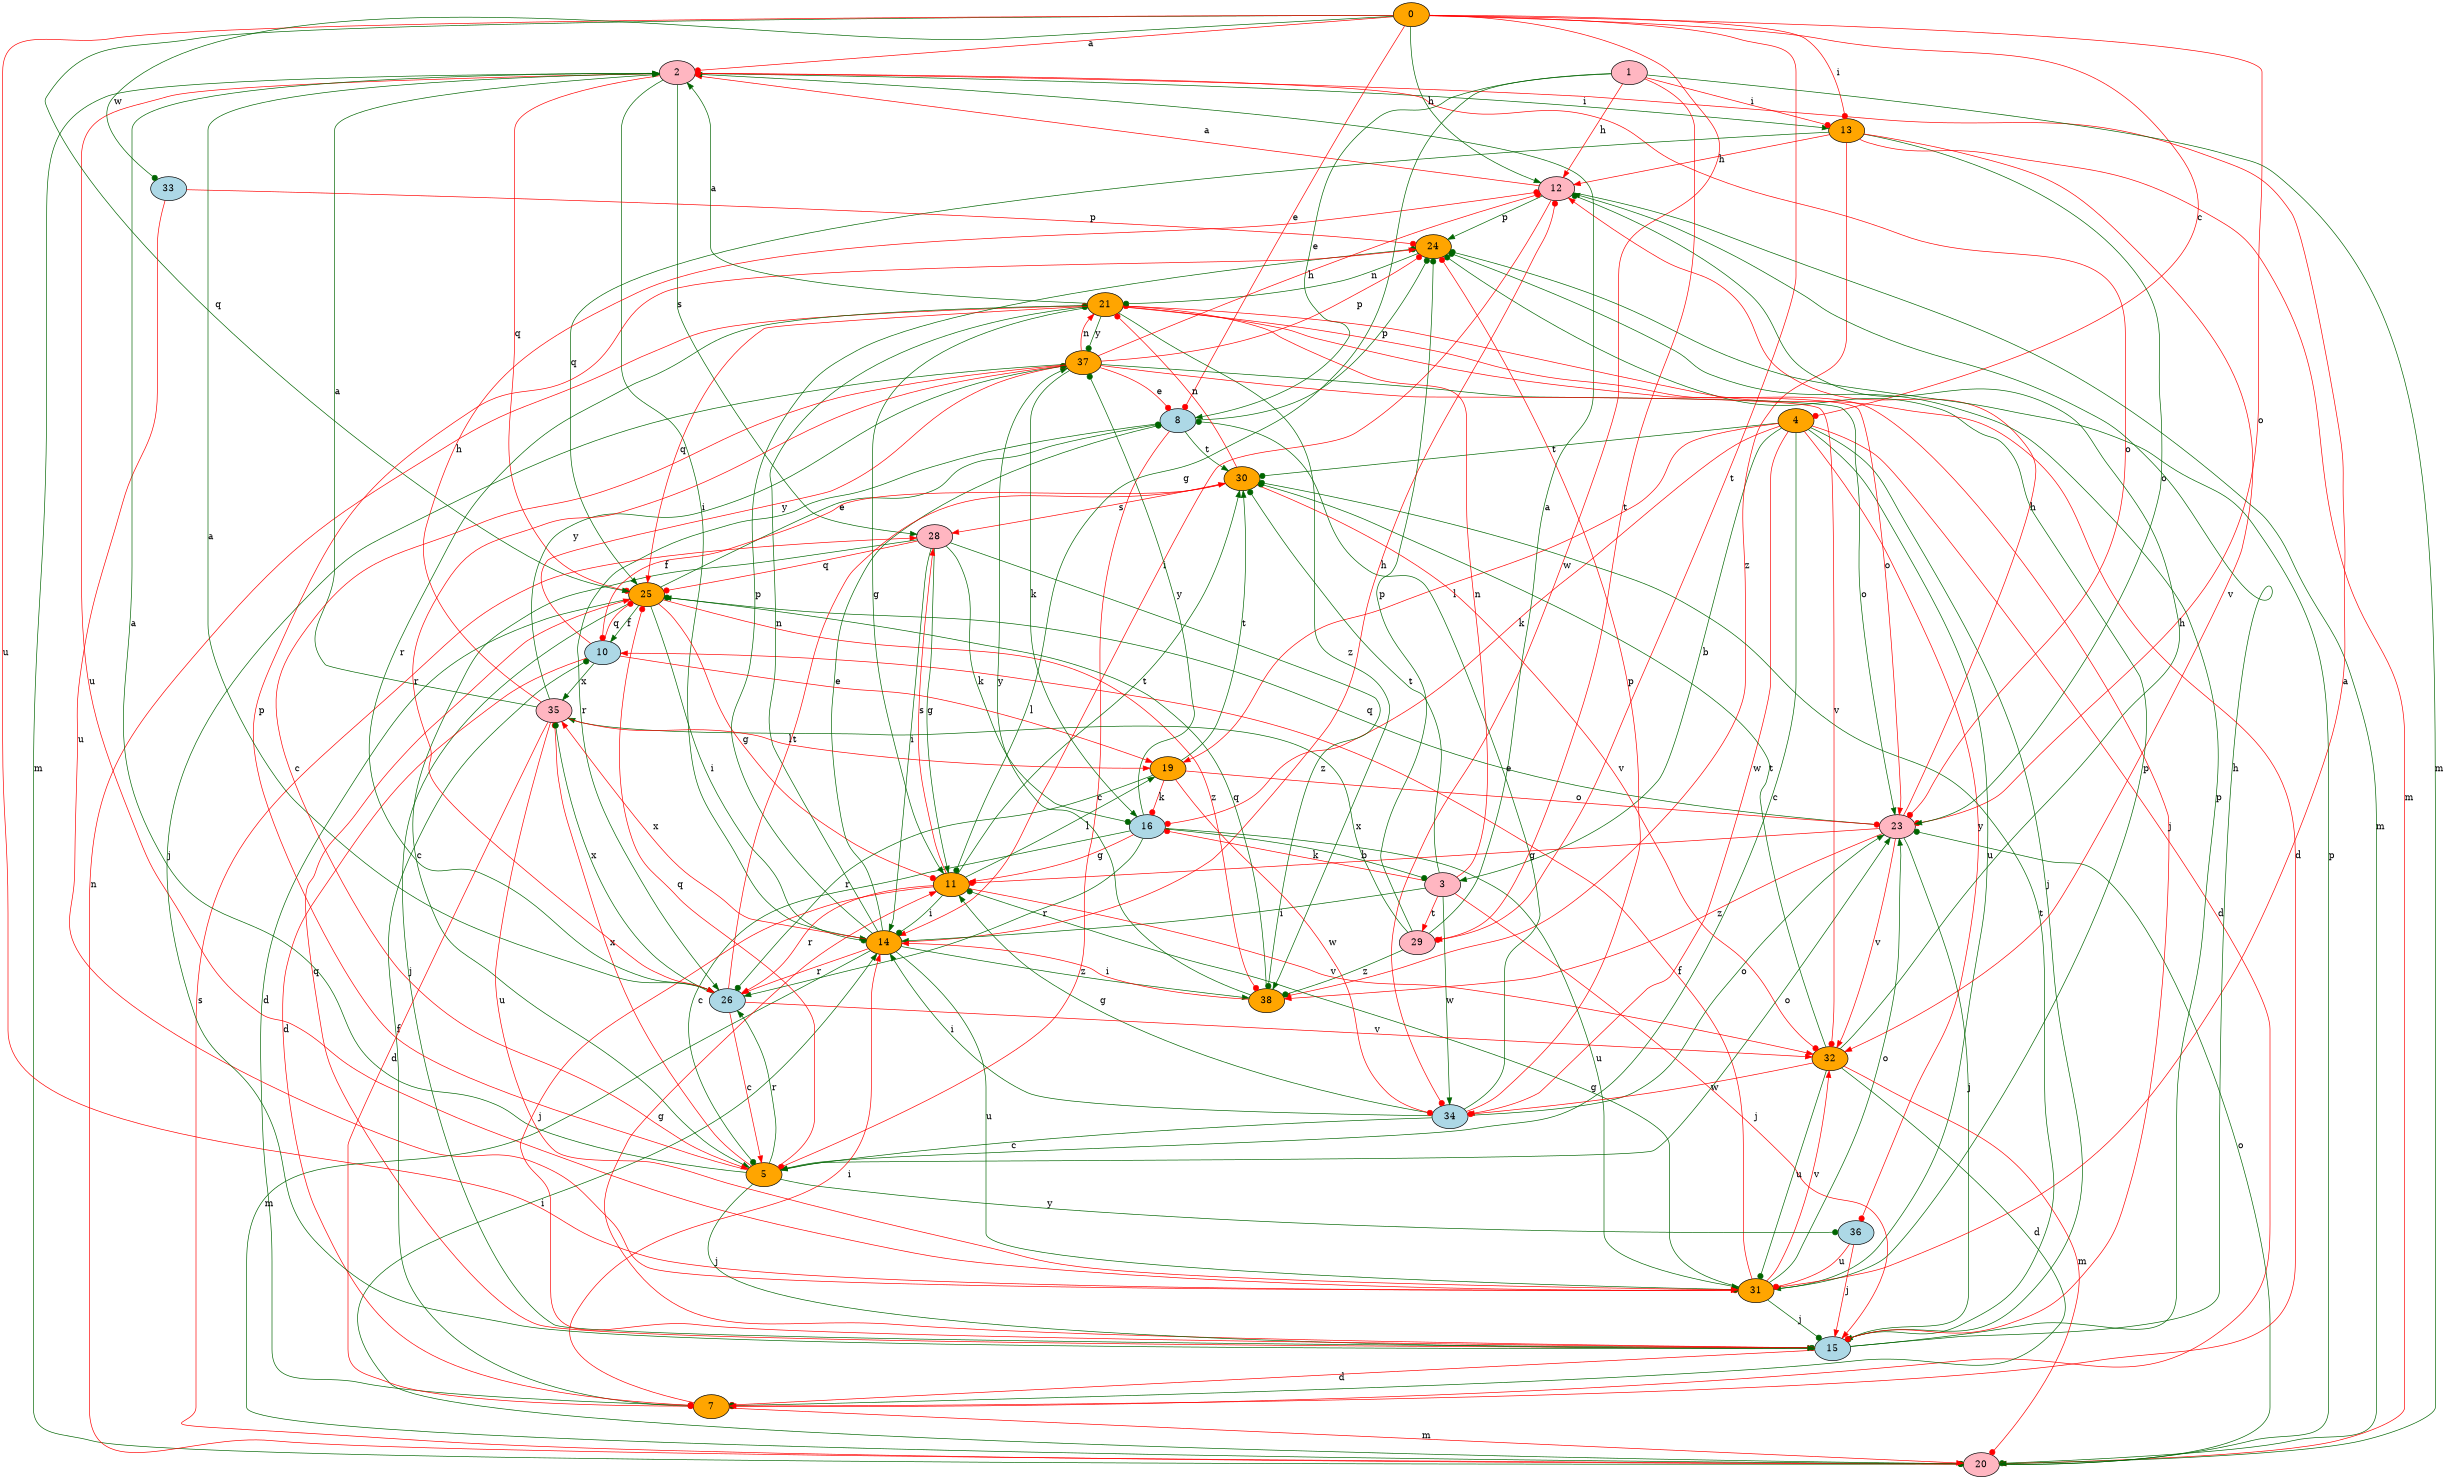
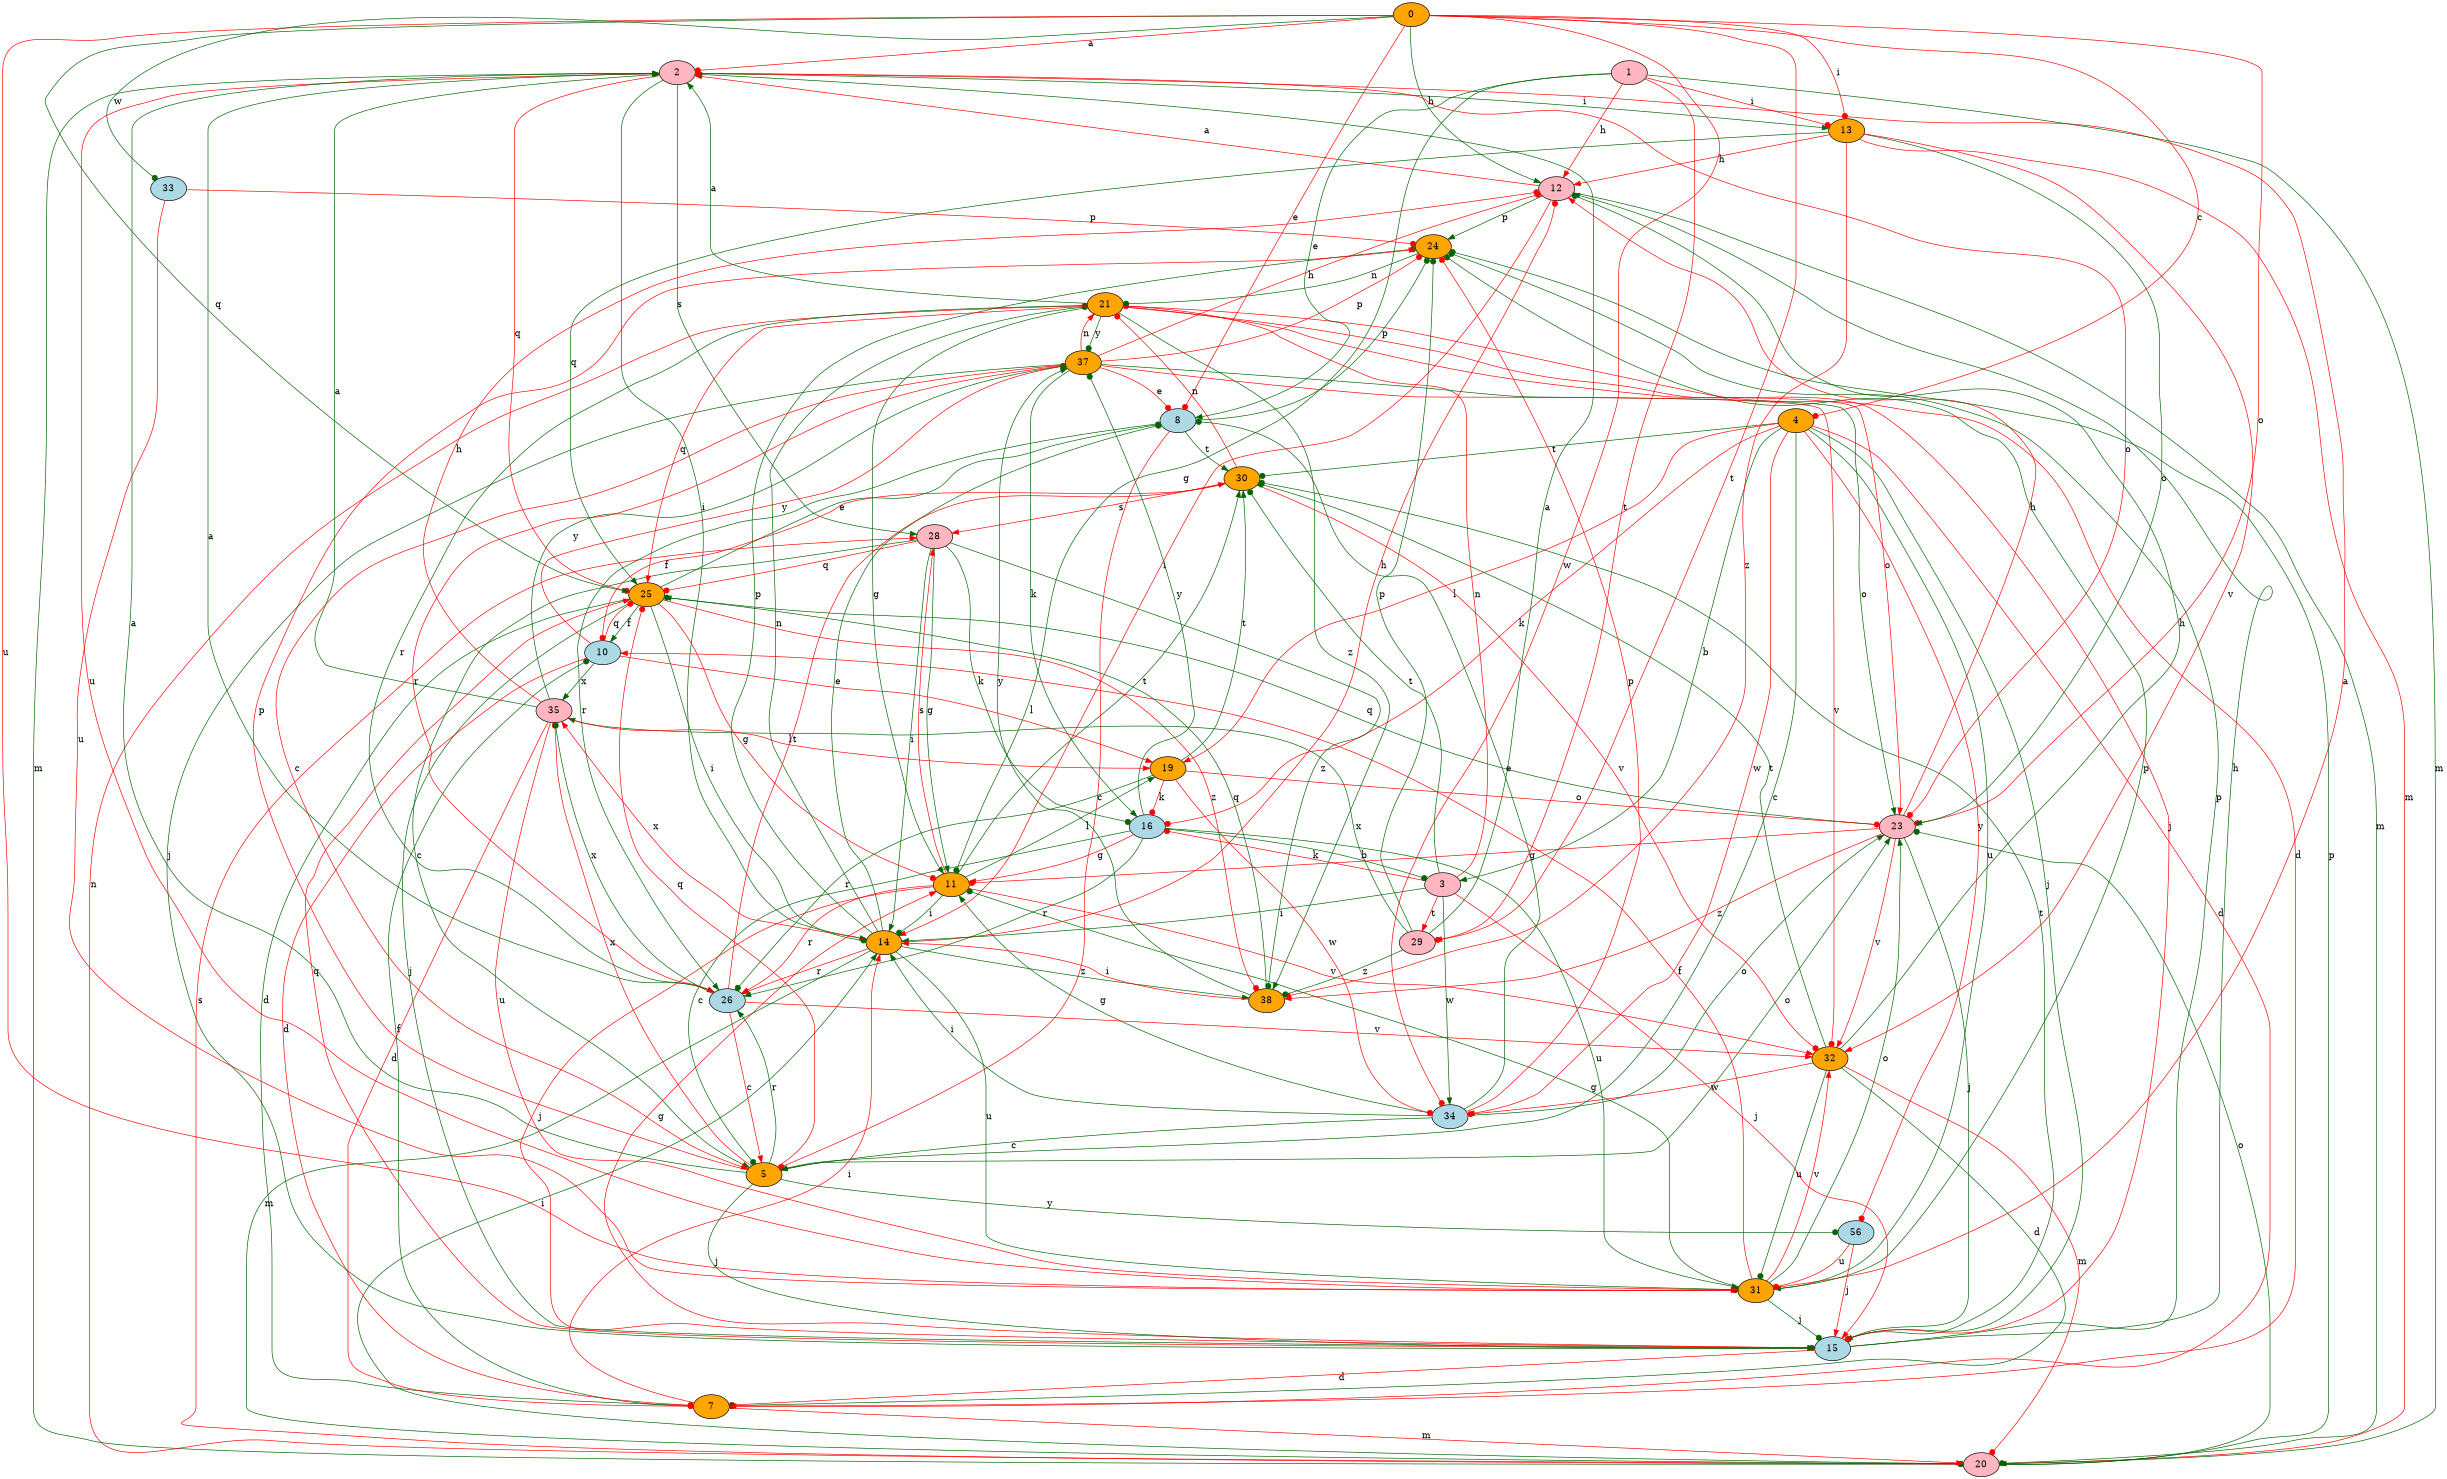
  strict digraph {
    node [fillcolor=orange style=filled]
    edge [arrowhead=normal color=darkgreen]
    2 [fillcolor=lightpink]
    0
    4
    8 [fillcolor=lightblue]
    12 [fillcolor=lightpink]
    13
    23 [fillcolor=lightpink]
    25
    29 [fillcolor=lightpink]
    31
    33 [fillcolor=lightblue]
    34 [fillcolor=lightblue]
    20 [fillcolor=lightpink]
    14
    28 [fillcolor=lightpink]
    3 [fillcolor=lightpink]
    15 [fillcolor=lightblue]
    16 [fillcolor=lightblue]
    30
    5
    7
    n22 [label=19]
-   36 [fillcolor=lightblue]
+   36 [fillcolor=lightblue label=56]
    24
    26 [fillcolor=lightblue]
    32
    38
    11
    10 [fillcolor=lightblue]
    35 [fillcolor=lightpink]
    1 [fillcolor=lightpink]
    21
    37
    2 -> 13 [label=i]
    2 -> 23 [arrowhead=dot color=red label=o]
    2 -> 25 [arrowhead=dot color=red label=q]
    2 -> 31 [arrowhead=dot color=red label=u]
    2 -> 20 [arrowhead=dot label=m]
    2 -> 14 [label=i]
    2 -> 28 [label=s]
    0 -> 2 [arrowhead=dot color=red label=a]
    0 -> 4 [arrowhead=dot color=red label=c]
    0 -> 8 [arrowhead=dot color=red label=e]
    0 -> 12 [label=h]
    0 -> 13 [arrowhead=dot color=red label=i]
    0 -> 23 [arrowhead=dot color=red label=o]
    0 -> 25 [label=q]
    0 -> 29 [arrowhead=dot color=red label=t]
    0 -> 31 [color=red label=u]
    0 -> 33 [arrowhead=dot label=w]
    0 -> 34 [arrowhead=dot color=red label=w]
    4 -> 31 [label=u]
    4 -> 34 [color=red label=w]
    4 -> 3 [label=b]
    4 -> 15 [label=j]
    4 -> 16 [arrowhead=dot color=red label=k]
    4 -> 30 [arrowhead=dot label=t]
    4 -> 5 [label=c]
    4 -> 7 [arrowhead=dot color=red label=d]
    4 -> n22 [color=red label=l]
    4 -> 36 [arrowhead=dot color=red label=y]
    8 -> 30 [label=t]
    8 -> 5 [arrowhead=dot color=red label=c]
    8 -> 24 [arrowhead=dot label=p]
    8 -> 26 [label=r]
    12 -> 2 [color=red label=a]
    12 -> 20 [arrowhead=dot label=m]
    12 -> 14 [color=red label=i]
    12 -> 24 [label=p]
    13 -> 12 [color=red label=h]
    13 -> 23 [label=o]
    13 -> 25 [label=q]
    13 -> 20 [color=red label=m]
    13 -> 32 [color=red label=v]
    13 -> 38 [color=red label=z]
    23 -> 12 [color=red label=h]
    23 -> 25 [label=q]
    23 -> 15 [arrowhead=dot label=j]
    23 -> 32 [color=red label=v]
    23 -> 38 [color=red label=z]
    23 -> 11 [arrowhead=dot color=red label=g]
    25 -> 8 [arrowhead=dot label=e]
    25 -> 14 [arrowhead=dot label=i]
    25 -> 15 [arrowhead=dot label=j]
    25 -> 7 [arrowhead=dot label=d]
    25 -> 38 [arrowhead=dot color=red label=z]
    25 -> 11 [arrowhead=dot color=red label=g]
    25 -> 10 [label=f]
    29 -> 2 [label=a]
    29 -> 24 [arrowhead=dot label=p]
    29 -> 38 [arrowhead=dot label=z]
    29 -> 35 [label=x]
    31 -> 2 [arrowhead=dot color=red label=a]
    31 -> 23 [label=o]
    31 -> 15 [arrowhead=dot label=j]
    31 -> 24 [arrowhead=dot label=p]
    31 -> 32 [color=red label=v]
    31 -> 11 [arrowhead=dot label=g]
    31 -> 10 [color=red label=f]
    33 -> 31 [color=red label=u]
    33 -> 24 [arrowhead=dot color=red label=p]
    34 -> 8 [arrowhead=dot label=e]
    34 -> 23 [label=o]
    34 -> 14 [label=i]
    34 -> 5 [label=c]
    34 -> 24 [arrowhead=dot color=red label=p]
    34 -> 11 [label=g]
    20 -> 23 [arrowhead=dot label=o]
    20 -> 14 [label=i]
    20 -> 28 [color=red label=s]
    20 -> 24 [arrowhead=dot label=p]
    20 -> 21 [arrowhead=dot color=red label=n]
    14 -> 8 [arrowhead=dot label=e]
    14 -> 12 [arrowhead=dot color=red label=h]
    14 -> 31 [arrowhead=dot label=u]
    14 -> 20 [arrowhead=dot label=m]
    14 -> 24 [arrowhead=dot label=p]
    14 -> 26 [color=red label=r]
    14 -> 38 [label=z]
    14 -> 35 [color=red label=x]
    14 -> 21 [arrowhead=dot label=n]
    28 -> 25 [arrowhead=dot color=red label=q]
    28 -> 14 [label=i]
    28 -> 16 [arrowhead=dot label=k]
    28 -> 5 [label=c]
    28 -> 38 [arrowhead=dot label=z]
    28 -> 11 [label=g]
    3 -> 29 [color=red label=t]
    3 -> 34 [label=w]
    3 -> 14 [label=i]
    3 -> 15 [color=red label=j]
    3 -> 16 [arrowhead=dot color=red label=k]
    3 -> 30 [arrowhead=dot label=t]
    3 -> 21 [arrowhead=dot color=red label=n]
    15 -> 12 [label=h]
    15 -> 25 [color=red label=q]
    15 -> 30 [arrowhead=dot label=t]
    15 -> 7 [arrowhead=dot color=red label=d]
    15 -> 24 [arrowhead=dot label=p]
    15 -> 11 [color=red label=g]
    16 -> 31 [label=u]
    16 -> 3 [arrowhead=dot label=b]
    16 -> 5 [arrowhead=dot label=c]
    16 -> 26 [label=r]
    16 -> 11 [color=red label=g]
    16 -> 37 [arrowhead=dot label=y]
    30 -> 28 [color=red label=s]
    30 -> 32 [arrowhead=dot color=red label=v]
    30 -> 10 [arrowhead=dot color=red label=f]
    30 -> 21 [arrowhead=dot color=red label=n]
    5 -> 2 [label=a]
    5 -> 23 [label=o]
    5 -> 25 [arrowhead=dot color=red label=q]
    5 -> 15 [label=j]
    5 -> 36 [arrowhead=dot label=y]
    5 -> 24 [color=red label=p]
    5 -> 26 [label=r]
    5 -> 35 [arrowhead=dot color=red label=x]
    7 -> 20 [color=red label=m]
    7 -> 14 [color=red label=i]
    7 -> 10 [arrowhead=dot label=f]
    n22 -> 23 [arrowhead=dot color=red label=o]
    n22 -> 34 [arrowhead=dot color=red label=w]
    n22 -> 16 [arrowhead=dot color=red label=k]
    n22 -> 30 [label=t]
    n22 -> 26 [arrowhead=dot label=r]
    36 -> 31 [arrowhead=dot color=red label=u]
    36 -> 15 [color=red label=j]
    24 -> 21 [arrowhead=dot label=n]
    26 -> 2 [label=a]
    26 -> 30 [color=red label=t]
    26 -> 5 [color=red label=c]
    26 -> 32 [color=red label=v]
    26 -> 35 [arrowhead=dot label=x]
    32 -> 12 [arrowhead=dot label=h]
    32 -> 31 [arrowhead=dot label=u]
    32 -> 34 [arrowhead=dot color=red label=w]
    32 -> 20 [arrowhead=dot color=red label=m]
    32 -> 30 [arrowhead=dot label=t]
    32 -> 7 [arrowhead=dot label=d]
    38 -> 25 [arrowhead=dot label=q]
    38 -> 14 [color=red label=i]
    38 -> 37 [label=y]
    11 -> 14 [arrowhead=dot label=i]
    11 -> 28 [color=red label=s]
    11 -> 15 [color=red label=j]
    11 -> 30 [label=t]
    11 -> n22 [label=l]
    11 -> 26 [color=red label=r]
    11 -> 32 [color=red label=v]
    10 -> 25 [arrowhead=dot color=red label=q]
    10 -> 7 [arrowhead=dot color=red label=d]
    10 -> n22 [color=red label=l]
    10 -> 35 [label=x]
    10 -> 37 [arrowhead=dot color=red label=y]
    35 -> 2 [label=a]
    35 -> 12 [arrowhead=dot color=red label=h]
    35 -> 31 [color=red label=u]
    35 -> 7 [arrowhead=dot color=red label=d]
    35 -> n22 [color=red label=l]
    35 -> 37 [arrowhead=dot label=y]
    1 -> 8 [label=e]
    1 -> 12 [color=red label=h]
    1 -> 13 [arrowhead=dot color=red label=i]
    1 -> 29 [color=red label=t]
    1 -> 20 [label=m]
    1 -> 11 [arrowhead=dot label=g]
    21 -> 2 [label=a]
    21 -> 23 [color=red label=o]
    21 -> 25 [color=red label=q]
    21 -> 15 [arrowhead=dot color=red label=j]
    21 -> 7 [color=red label=d]
    21 -> 26 [label=r]
    21 -> 38 [label=z]
    21 -> 11 [label=g]
    21 -> 37 [arrowhead=dot label=y]
    37 -> 8 [arrowhead=dot color=red label=e]
    37 -> 12 [arrowhead=dot color=red label=h]
    37 -> 23 [label=o]
    37 -> 15 [label=j]
    37 -> 16 [label=k]
    37 -> 5 [color=red label=c]
    37 -> 24 [arrowhead=dot color=red label=p]
    37 -> 26 [color=red label=r]
    37 -> 32 [arrowhead=dot color=red label=v]
    37 -> 21 [color=red label=n]
  }
